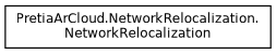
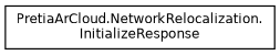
  digraph {
    rankdir=LR
-   n1 [color=black fillcolor=white fontname=Helvetica fontsize=10 height=0.2 label="PretiaArCloud.NetworkRelocalization.\lNetworkRelocalization" shape=record style=filled width=0.4]
+   n1 [color=black fillcolor=white fontname=Helvetica fontsize=10 height=0.2 label="PretiaArCloud.NetworkRelocalization.\lInitializeResponse" shape=record style=filled width=0.4]
  }
